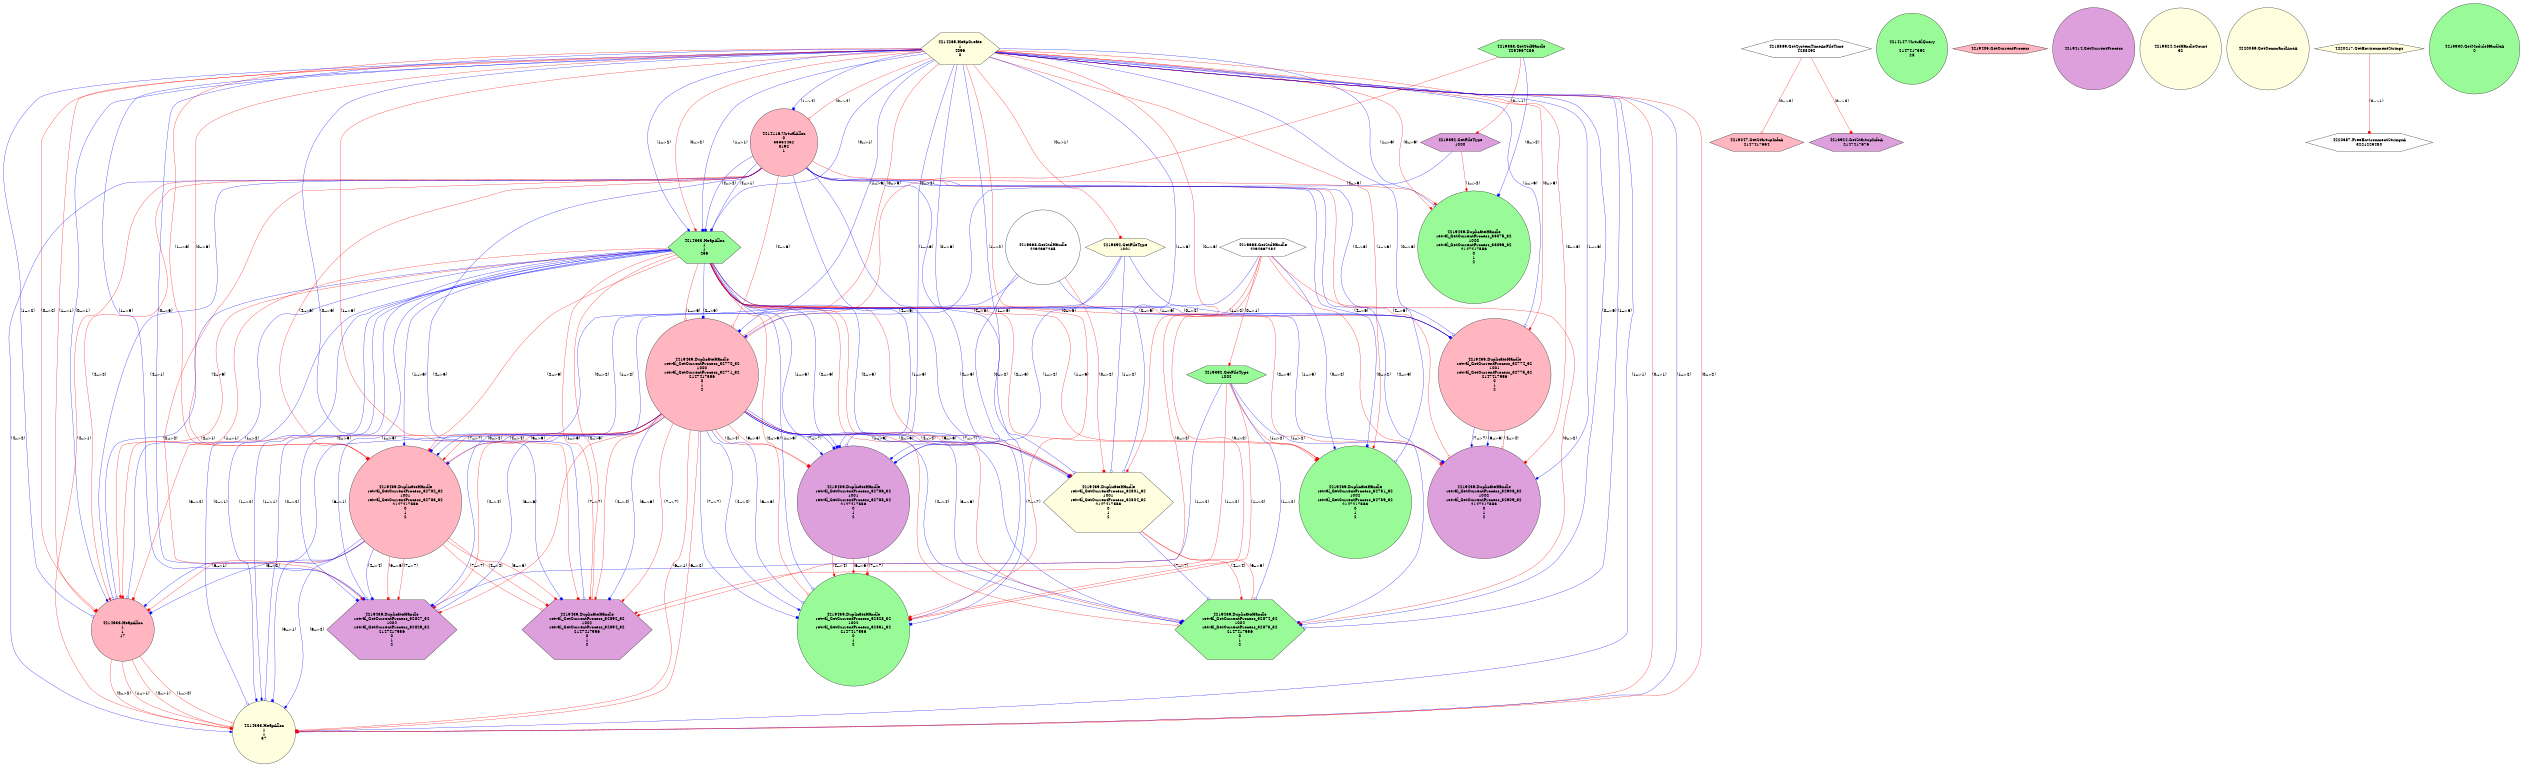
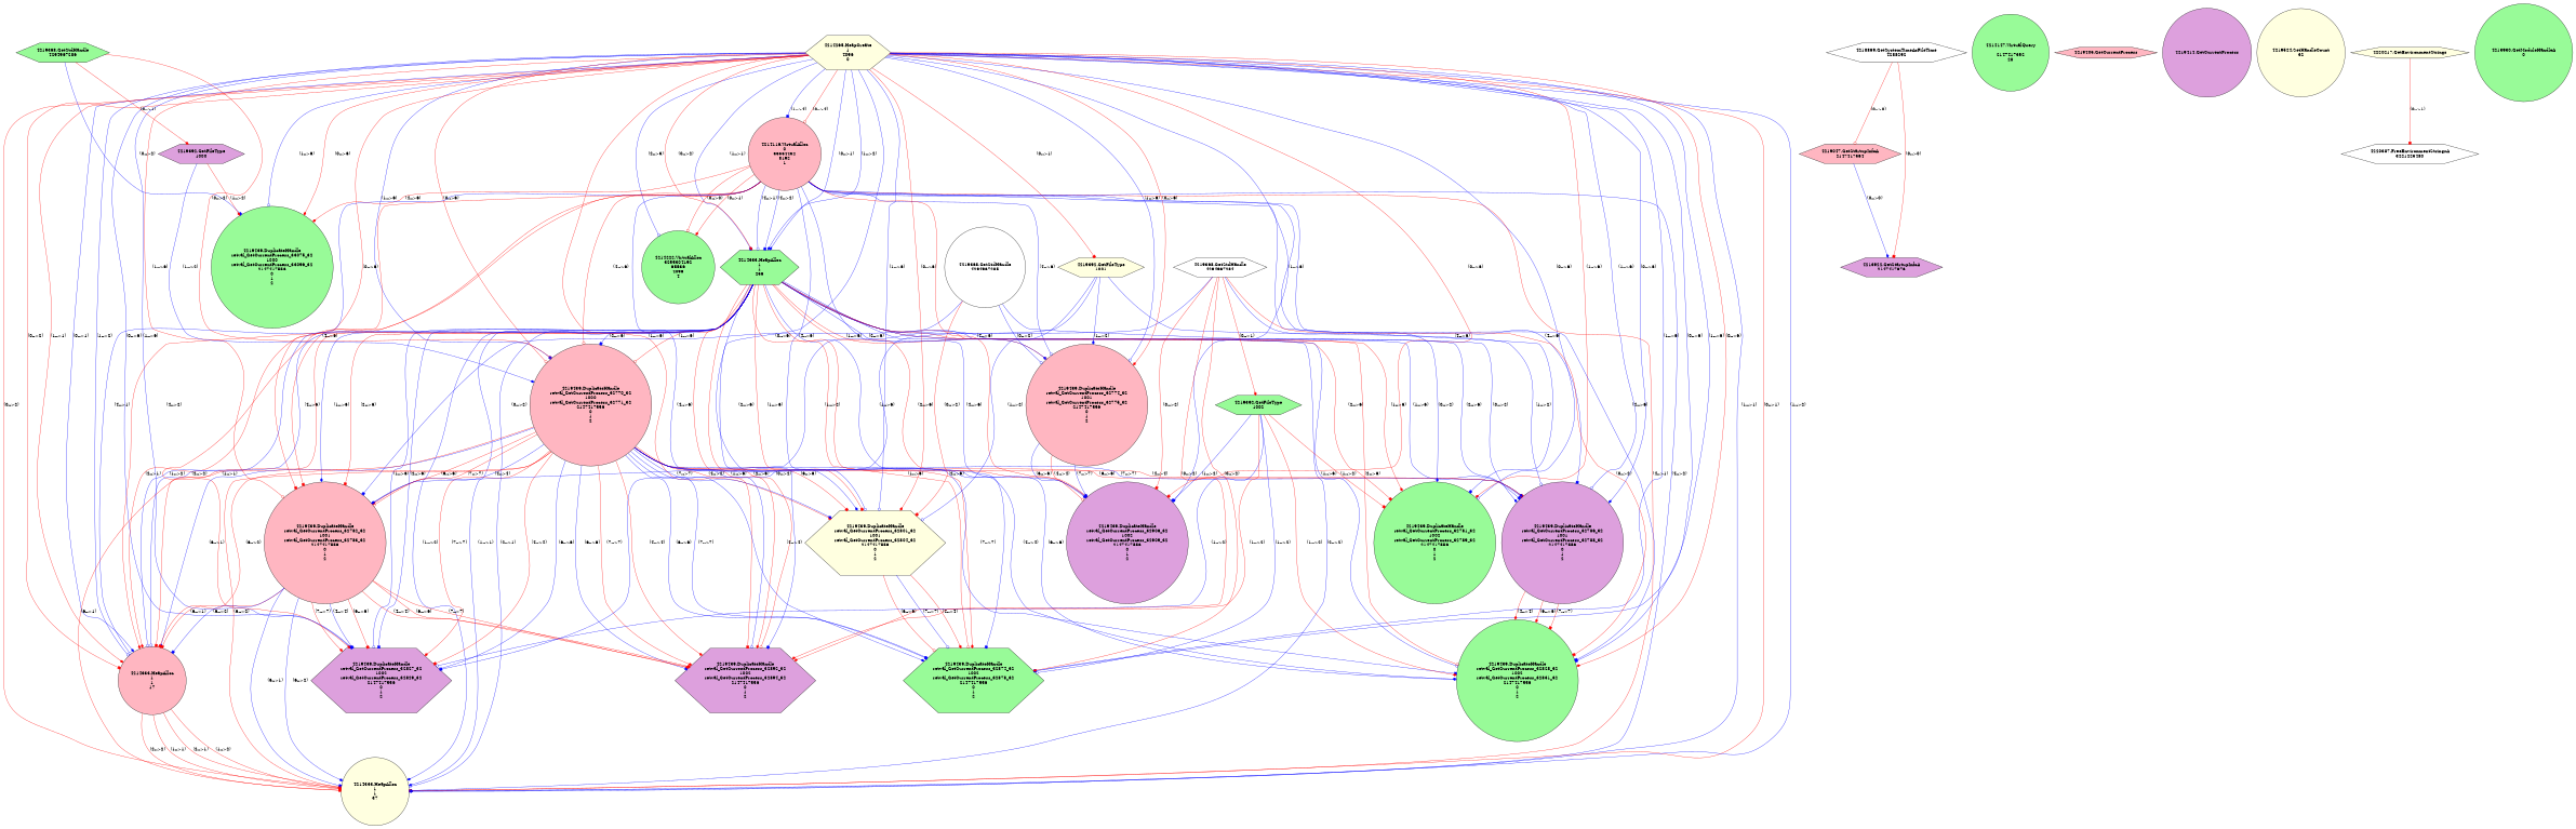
  digraph {
    node [fillcolor=palegreen shape=circle style=filled]
    edge [arrowhead=diamond color=blue]
    n1 [fillcolor=lightyellow label="4214265.HeapCreate\n1\n4096\n0" shape=hexagon]
    n2 [fillcolor=lightpink label="4214116.VirtualAlloc\n0\n33554432\n8192\n1"]
+   n3 [label="4214222.VirtualAlloc\n3255304192\n65536\n4096\n4"]
    n4 [label="4219439.DuplicateHandle\nretval_GetCurrentProcess_33075_32\n1000\nretval_GetCurrentProcess_33096_32\n2147417556\n0\n1\n2"]
    n5 [label="4214333.HeapAlloc\n1\n1\n256" shape=hexagon]
    n6 [fillcolor=lightpink label="4219439.DuplicateHandle\nretval_GetCurrentProcess_32770_32\n1000\nretval_GetCurrentProcess_32771_32\n2147417556\n0\n1\n2"]
    n7 [fillcolor=lightpink label="4219439.DuplicateHandle\nretval_GetCurrentProcess_32782_32\n1001\nretval_GetCurrentProcess_32783_32\n2147417556\n0\n1\n2"]
    n8 [fillcolor=lightpink label="4214333.HeapAlloc\n1\n1\n17"]
    n9 [fillcolor=lightyellow label="4214333.HeapAlloc\n1\n1\n37"]
    n10 [label="4219439.DuplicateHandle\nretval_GetCurrentProcess_32781_32\n1002\nretval_GetCurrentProcess_32789_32\n2147417556\n0\n1\n2"]
    n11 [fillcolor=lightpink label="4219439.DuplicateHandle\nretval_GetCurrentProcess_32774_32\n1001\nretval_GetCurrentProcess_32775_32\n2147417556\n0\n1\n2"]
    n12 [fillcolor=plum label="4219439.DuplicateHandle\nretval_GetCurrentProcess_32906_32\n1002\nretval_GetCurrentProcess_32909_32\n2147417556\n0\n1\n2"]
    n13 [fillcolor=lightyellow label="4219439.DuplicateHandle\nretval_GetCurrentProcess_32801_32\n1001\nretval_GetCurrentProcess_32804_32\n2147417556\n0\n1\n2" shape=hexagon]
    n14 [fillcolor=plum label="4219439.DuplicateHandle\nretval_GetCurrentProcess_32786_32\n1001\nretval_GetCurrentProcess_32788_32\n2147417556\n0\n1\n2"]
    n15 [label="4219439.DuplicateHandle\nretval_GetCurrentProcess_32828_32\n1002\nretval_GetCurrentProcess_32831_32\n2147417556\n0\n1\n2"]
    n16 [fillcolor=plum label="4219439.DuplicateHandle\nretval_GetCurrentProcess_32827_32\n1002\nretval_GetCurrentProcess_32829_32\n2147417556\n0\n1\n2" shape=hexagon]
    n17 [label="4219439.DuplicateHandle\nretval_GetCurrentProcess_32874_32\n1002\nretval_GetCurrentProcess_32878_32\n2147417556\n0\n1\n2" shape=hexagon]
    n18 [fillcolor=plum label="4219439.DuplicateHandle\nretval_GetCurrentProcess_32892_32\n1002\nretval_GetCurrentProcess_32894_32\n2147417556\n0\n1\n2" shape=hexagon]
    n19 [fillcolor=lightyellow label="4219392.GetFileType\n1001" shape=hexagon]
    n20 [fillcolor=white label="4218869.GetSystemTimeAsFileTime\n4288292" shape=hexagon]
    n21 [fillcolor=lightpink label="4219047.GetStartupInfoA\n2147417564" shape=hexagon]
    n22 [fillcolor=plum label="4213922.GetStartupInfoA\n2147417676" shape=hexagon]
    n23 [label="4214147.VirtualQuery\n\n2147417352\n28"]
    n24 [label="4219368.GetStdHandle\n4294967286" shape=hexagon]
    n25 [fillcolor=plum label="4219392.GetFileType\n1000" shape=hexagon]
    n26 [fillcolor=lightpink label="4219405.GetCurrentProcess\n" shape=hexagon]
    n27 [fillcolor=plum label="4219414.GetCurrentProcess\n"]
    n28 [fillcolor=white label="4219368.GetStdHandle\n4294967285"]
    n29 [fillcolor=white label="4219368.GetStdHandle\n4294967284" shape=hexagon]
    n30 [label="4219392.GetFileType\n1002" shape=hexagon]
    n31 [fillcolor=lightyellow label="4219524.SetHandleCount\n32"]
-   n32 [fillcolor=lightyellow label="4220059.GetCommandLineA\n"]
    n33 [fillcolor=lightyellow label="4220217.GetEnvironmentStrings\n" shape=hexagon]
    n34 [fillcolor=white label="4220387.FreeEnvironmentStringsA\n3221225480" shape=hexagon]
    n35 [label="4213930.GetModuleHandleA\n0"]
    n1 -> n2 [arrowhead=box label="(1-->4)"]
    n1 -> n2 [arrowhead=odot color=red label="(0-->4)"]
+   n1 -> n3 [arrowhead=odot label="(2-->3)"]
    n1 -> n4 [arrowhead=odot label="(1-->6)"]
    n1 -> n4 [color=red label="(0-->6)"]
    n1 -> n5 [arrowhead=box label="(1-->1)"]
    n1 -> n5 [label="(0-->1)"]
    n1 -> n5 [label="(1-->2)"]
    n1 -> n5 [color=red label="(0-->2)"]
    n1 -> n6 [arrowhead=box label="(1-->6)"]
    n1 -> n6 [arrowhead=odot color=red label="(0-->6)"]
    n1 -> n7 [arrowhead=odot color=red label="(1-->6)"]
    n1 -> n7 [arrowhead=box color=red label="(0-->6)"]
    n1 -> n8 [color=red label="(1-->1)"]
    n1 -> n8 [label="(0-->1)"]
    n1 -> n8 [arrowhead=odot label="(1-->2)"]
    n1 -> n8 [arrowhead=box color=red label="(0-->2)"]
    n1 -> n9 [arrowhead=box label="(1-->1)"]
    n1 -> n9 [arrowhead=box color=red label="(0-->1)"]
    n1 -> n9 [label="(1-->2)"]
    n1 -> n9 [color=red label="(0-->2)"]
    n1 -> n10 [color=red label="(1-->6)"]
    n1 -> n10 [arrowhead=odot label="(0-->6)"]
    n1 -> n11 [arrowhead=odot label="(1-->6)"]
    n1 -> n11 [color=red label="(0-->6)"]
    n1 -> n12 [label="(1-->6)"]
    n1 -> n12 [arrowhead=box color=red label="(0-->6)"]
    n1 -> n13 [arrowhead=odot label="(1-->6)"]
    n1 -> n13 [color=red label="(0-->6)"]
    n1 -> n14 [arrowhead=odot label="(1-->6)"]
    n1 -> n14 [label="(0-->6)"]
    n1 -> n15 [arrowhead=box label="(1-->6)"]
    n1 -> n15 [color=red label="(0-->6)"]
    n1 -> n16 [label="(1-->6)"]
    n1 -> n16 [arrowhead=box label="(0-->6)"]
    n1 -> n17 [arrowhead=odot label="(1-->6)"]
    n1 -> n17 [arrowhead=box label="(0-->6)"]
    n1 -> n18 [arrowhead=box color=red label="(1-->6)"]
    n1 -> n18 [arrowhead=box label="(0-->6)"]
    n1 -> n19 [arrowhead=box color=red label="(0-->1)"]
+   n2 -> n3 [color=red label="(0-->1)"]
+   n2 -> n3 [arrowhead=odot color=red label="(0-->0)"]
    n2 -> n4 [color=red label="(4-->6)"]
    n2 -> n5 [arrowhead=odot label="(4-->1)"]
    n2 -> n5 [arrowhead=box label="(4-->2)"]
    n2 -> n6 [arrowhead=odot color=red label="(4-->6)"]
    n2 -> n7 [arrowhead=box color=red label="(4-->6)"]
    n2 -> n8 [arrowhead=odot label="(4-->1)"]
    n2 -> n8 [color=red label="(4-->2)"]
    n2 -> n9 [color=red label="(4-->1)"]
    n2 -> n9 [label="(4-->2)"]
    n2 -> n10 [arrowhead=box label="(4-->6)"]
    n2 -> n11 [arrowhead=odot label="(4-->6)"]
    n2 -> n12 [arrowhead=odot color=red label="(4-->6)"]
    n2 -> n13 [arrowhead=odot label="(4-->6)"]
    n2 -> n14 [arrowhead=box label="(4-->6)"]
    n2 -> n15 [arrowhead=box label="(4-->6)"]
    n2 -> n16 [color=red label="(4-->6)"]
    n2 -> n17 [arrowhead=box label="(4-->6)"]
    n2 -> n18 [arrowhead=odot label="(4-->6)"]
    n5 -> n6 [arrowhead=odot color=red label="(1-->6)"]
    n5 -> n6 [arrowhead=box label="(2-->6)"]
    n5 -> n7 [label="(1-->6)"]
    n5 -> n7 [arrowhead=box color=red label="(2-->6)"]
    n5 -> n8 [arrowhead=box color=red label="(1-->1)"]
    n5 -> n8 [color=red label="(2-->1)"]
    n5 -> n8 [arrowhead=odot label="(1-->2)"]
    n5 -> n8 [arrowhead=odot label="(2-->2)"]
    n5 -> n9 [label="(1-->1)"]
    n5 -> n9 [arrowhead=odot label="(2-->1)"]
    n5 -> n9 [label="(1-->2)"]
    n5 -> n9 [arrowhead=odot label="(2-->2)"]
    n5 -> n10 [color=red label="(1-->6)"]
    n5 -> n10 [arrowhead=box color=red label="(2-->6)"]
    n5 -> n11 [arrowhead=odot color=red label="(1-->6)"]
    n5 -> n11 [label="(2-->6)"]
    n5 -> n12 [arrowhead=box label="(1-->6)"]
    n5 -> n12 [arrowhead=odot color=red label="(2-->6)"]
    n5 -> n13 [arrowhead=box color=red label="(1-->6)"]
    n5 -> n13 [label="(2-->6)"]
    n5 -> n14 [arrowhead=box label="(1-->6)"]
    n5 -> n14 [arrowhead=box label="(2-->6)"]
    n5 -> n15 [arrowhead=odot label="(1-->6)"]
    n5 -> n15 [arrowhead=odot color=red label="(2-->6)"]
    n5 -> n16 [arrowhead=odot label="(1-->6)"]
    n5 -> n16 [arrowhead=box label="(2-->6)"]
    n5 -> n17 [arrowhead=odot color=red label="(1-->6)"]
    n5 -> n17 [color=red label="(2-->6)"]
    n5 -> n18 [color=red label="(1-->6)"]
    n5 -> n18 [arrowhead=odot color=red label="(2-->6)"]
    n6 -> n7 [arrowhead=box label="(4-->4)"]
    n6 -> n7 [arrowhead=odot color=red label="(6-->6)"]
    n6 -> n7 [color=red label="(7-->7)"]
    n6 -> n8 [label="(6-->1)"]
    n6 -> n8 [arrowhead=box color=red label="(6-->2)"]
    n6 -> n9 [arrowhead=odot color=red label="(6-->1)"]
    n6 -> n9 [arrowhead=box color=red label="(6-->2)"]
    n6 -> n13 [arrowhead=box color=red label="(4-->4)"]
    n6 -> n13 [arrowhead=box color=red label="(6-->6)"]
    n6 -> n13 [label="(7-->7)"]
    n6 -> n14 [arrowhead=box color=red label="(4-->4)"]
    n6 -> n14 [arrowhead=box color=red label="(6-->6)"]
    n6 -> n14 [label="(7-->7)"]
    n6 -> n15 [label="(4-->4)"]
    n6 -> n15 [arrowhead=odot label="(6-->6)"]
    n6 -> n15 [arrowhead=box label="(7-->7)"]
    n6 -> n16 [arrowhead=box color=red label="(4-->4)"]
    n6 -> n16 [arrowhead=odot label="(6-->6)"]
    n6 -> n16 [color=red label="(7-->7)"]
    n6 -> n17 [label="(4-->4)"]
    n6 -> n17 [label="(6-->6)"]
    n6 -> n17 [arrowhead=box label="(7-->7)"]
    n6 -> n18 [color=red label="(4-->4)"]
    n6 -> n18 [arrowhead=box label="(6-->6)"]
    n6 -> n18 [color=red label="(7-->7)"]
    n7 -> n8 [arrowhead=box color=red label="(6-->1)"]
    n7 -> n8 [arrowhead=box label="(6-->2)"]
    n7 -> n9 [arrowhead=box label="(6-->1)"]
    n7 -> n9 [label="(6-->2)"]
    n7 -> n16 [arrowhead=box label="(4-->4)"]
    n7 -> n16 [arrowhead=box color=red label="(6-->6)"]
    n7 -> n16 [color=red label="(7-->7)"]
    n7 -> n18 [arrowhead=box color=red label="(4-->4)"]
    n7 -> n18 [color=red label="(6-->6)"]
    n7 -> n18 [arrowhead=odot color=red label="(7-->7)"]
    n8 -> n9 [arrowhead=odot color=red label="(1-->1)"]
    n8 -> n9 [arrowhead=odot color=red label="(2-->1)"]
    n8 -> n9 [arrowhead=odot color=red label="(1-->2)"]
    n8 -> n9 [arrowhead=box color=red label="(2-->2)"]
    n11 -> n12 [arrowhead=odot color=red label="(4-->4)"]
    n11 -> n12 [label="(6-->6)"]
    n11 -> n12 [label="(7-->7)"]
    n13 -> n17 [color=red label="(4-->4)"]
    n13 -> n17 [arrowhead=odot color=red label="(6-->6)"]
    n13 -> n17 [arrowhead=odot label="(7-->7)"]
    n14 -> n15 [color=red label="(4-->4)"]
    n14 -> n15 [color=red label="(6-->6)"]
    n14 -> n15 [arrowhead=box color=red label="(7-->7)"]
    n19 -> n7 [label="(1-->2)"]
    n19 -> n11 [label="(1-->2)"]
    n19 -> n13 [arrowhead=odot label="(1-->2)"]
    n19 -> n14 [arrowhead=odot label="(1-->2)"]
    n20 -> n21 [arrowhead=odot color=red label="(0-->0)"]
    n20 -> n22 [arrowhead=box color=red label="(0-->0)"]
+   n21 -> n22 [label="(0-->0)"]
    n24 -> n4 [arrowhead=box label="(0-->2)"]
    n24 -> n6 [arrowhead=odot color=red label="(0-->2)"]
    n24 -> n25 [color=red label="(0-->1)"]
    n25 -> n4 [color=red label="(1-->2)"]
    n25 -> n6 [label="(1-->2)"]
    n28 -> n7 [arrowhead=box label="(0-->2)"]
    n28 -> n11 [arrowhead=odot label="(0-->2)"]
    n28 -> n13 [arrowhead=box color=red label="(0-->2)"]
    n28 -> n14 [label="(0-->2)"]
    n29 -> n10 [label="(0-->2)"]
    n29 -> n12 [arrowhead=box color=red label="(0-->2)"]
    n29 -> n15 [arrowhead=box color=red label="(0-->2)"]
    n29 -> n16 [arrowhead=box label="(0-->2)"]
    n29 -> n17 [color=red label="(0-->2)"]
    n29 -> n18 [color=red label="(0-->2)"]
    n29 -> n30 [color=red label="(0-->1)"]
    n30 -> n10 [arrowhead=box color=red label="(1-->2)"]
    n30 -> n12 [arrowhead=box label="(1-->2)"]
    n30 -> n15 [color=red label="(1-->2)"]
    n30 -> n16 [arrowhead=odot label="(1-->2)"]
    n30 -> n17 [arrowhead=odot label="(1-->2)"]
    n30 -> n18 [color=red label="(1-->2)"]
    n33 -> n34 [arrowhead=box color=red label="(0-->1)"]
  }
